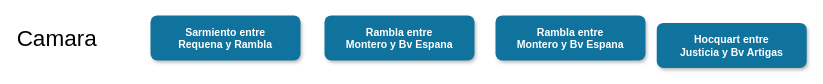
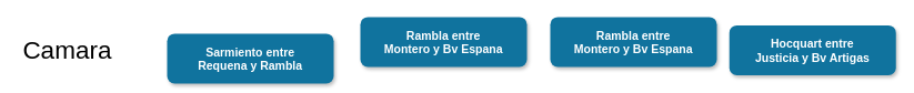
  <mxCell id="0" />
  <mxCell id="1" parent="0" />
- <mxCell id="2" value="Sarmiento entre&#10;Requena y Rambla" style="rounded=1;fillColor=#10739E;strokeColor=none;shadow=1;gradientColor=none;fontStyle=1;fontColor=#FFFFFF;fontSize=14;" parent="1" vertex="1"><mxGeometry x="200" y="20" width="200" height="60" as="geometry" /></mxCell>
+ <mxCell id="2" value="Sarmiento entre&#10;Requena y Rambla" style="rounded=1;fillColor=#10739E;strokeColor=none;shadow=1;gradientColor=none;fontStyle=1;fontColor=#FFFFFF;fontSize=14;" parent="1" vertex="1"><mxGeometry x="200" y="40" width="200" height="60" as="geometry" /></mxCell>
  <mxCell id="3" value="Rambla entre&#10;Montero y Bv Espana" style="rounded=1;fillColor=#10739E;strokeColor=none;shadow=1;gradientColor=none;fontStyle=1;fontColor=#FFFFFF;fontSize=14;" parent="1" vertex="1"><mxGeometry x="432" y="20" width="200" height="60" as="geometry" /></mxCell>
  <mxCell id="4" value="Rambla entre&#10;Montero y Bv Espana" style="rounded=1;fillColor=#10739E;strokeColor=none;shadow=1;gradientColor=none;fontStyle=1;fontColor=#FFFFFF;fontSize=14;" parent="1" vertex="1"><mxGeometry x="660" y="20" width="200" height="60" as="geometry" /></mxCell>
  <mxCell id="5" value="Hocquart entre&#10;Justicia y Bv Artigas" style="rounded=1;fillColor=#10739E;strokeColor=none;shadow=1;gradientColor=none;fontStyle=1;fontColor=#FFFFFF;fontSize=14;" parent="1" vertex="1"><mxGeometry x="875" y="30" width="200" height="60" as="geometry" /></mxCell>
- <mxCell id="6" value="&lt;span style=&quot;font-size: 30px&quot;&gt;Camara&lt;/span&gt;" style="text;html=1;resizable=0;points=[];autosize=1;align=left;verticalAlign=top;spacingTop=-4;" parent="1" vertex="1"><mxGeometry x="20" y="30" width="120" height="20" as="geometry" /></mxCell>
+ <mxCell id="6" value="&lt;span style=&quot;font-size: 30px&quot;&gt;Camara&lt;/span&gt;" style="text;html=1;resizable=0;points=[];autosize=1;align=left;verticalAlign=top;spacingTop=-4;" parent="1" vertex="1"><mxGeometry x="25" y="40" width="120" height="20" as="geometry" /></mxCell>
